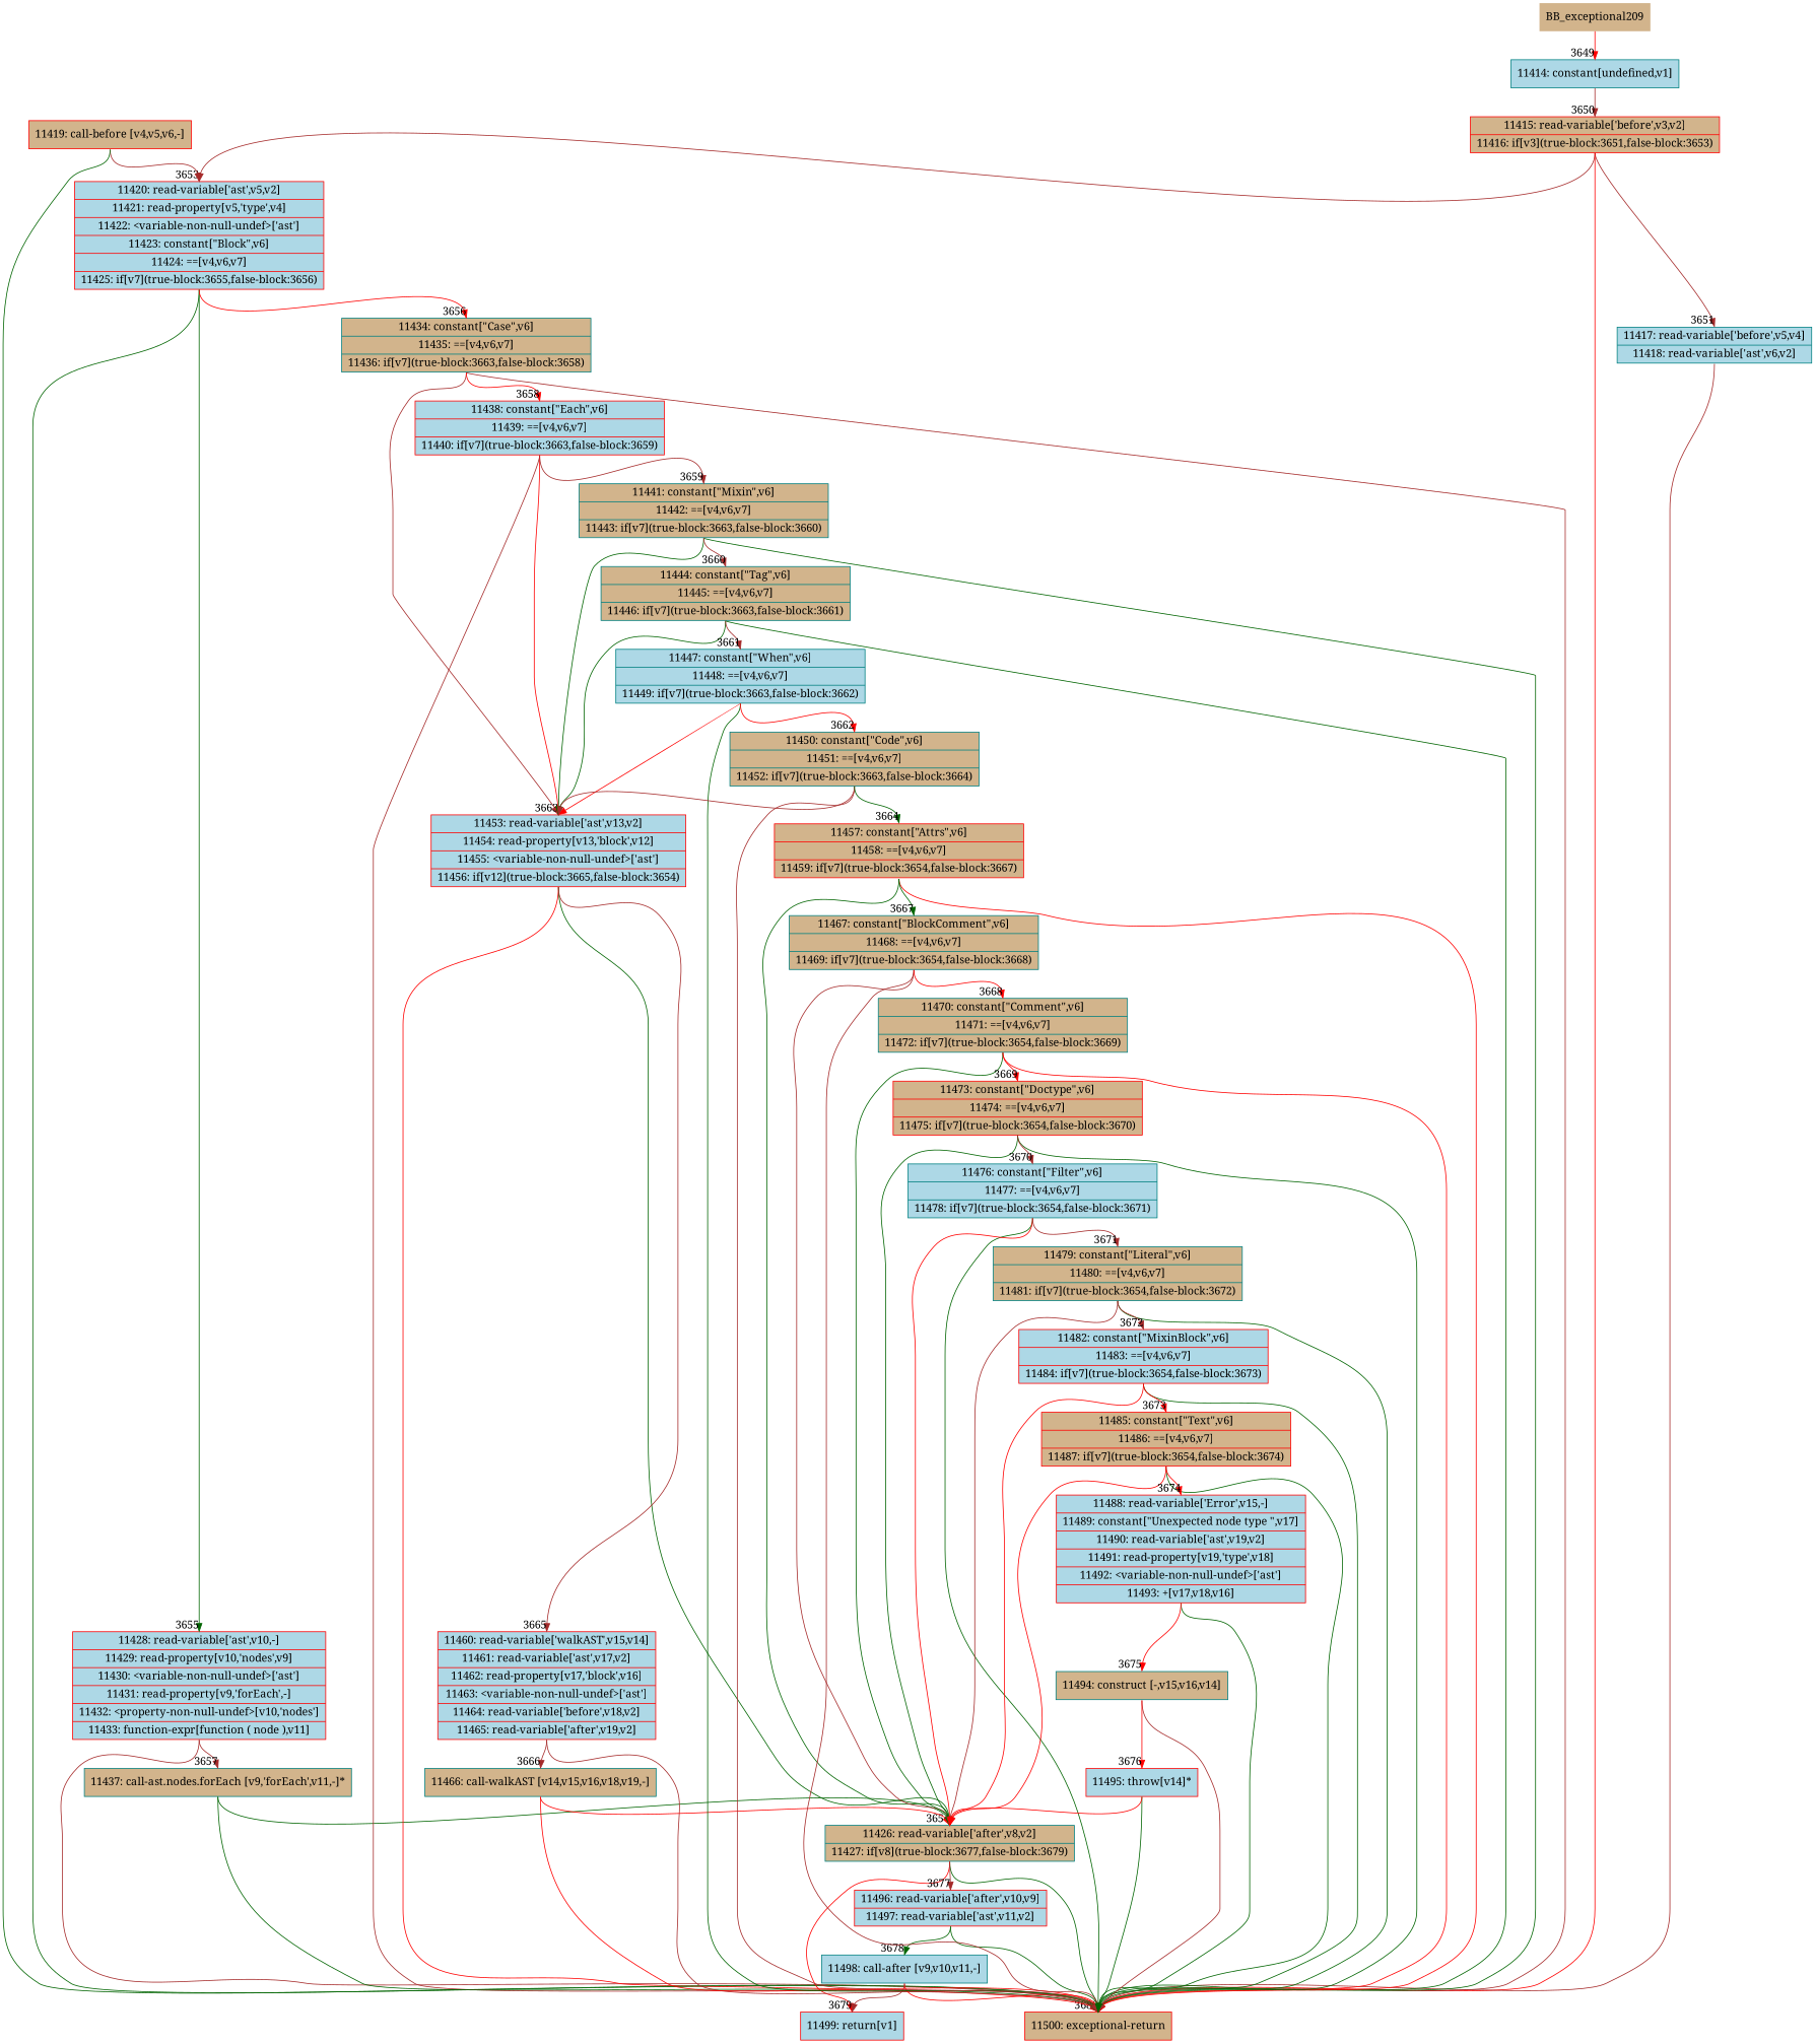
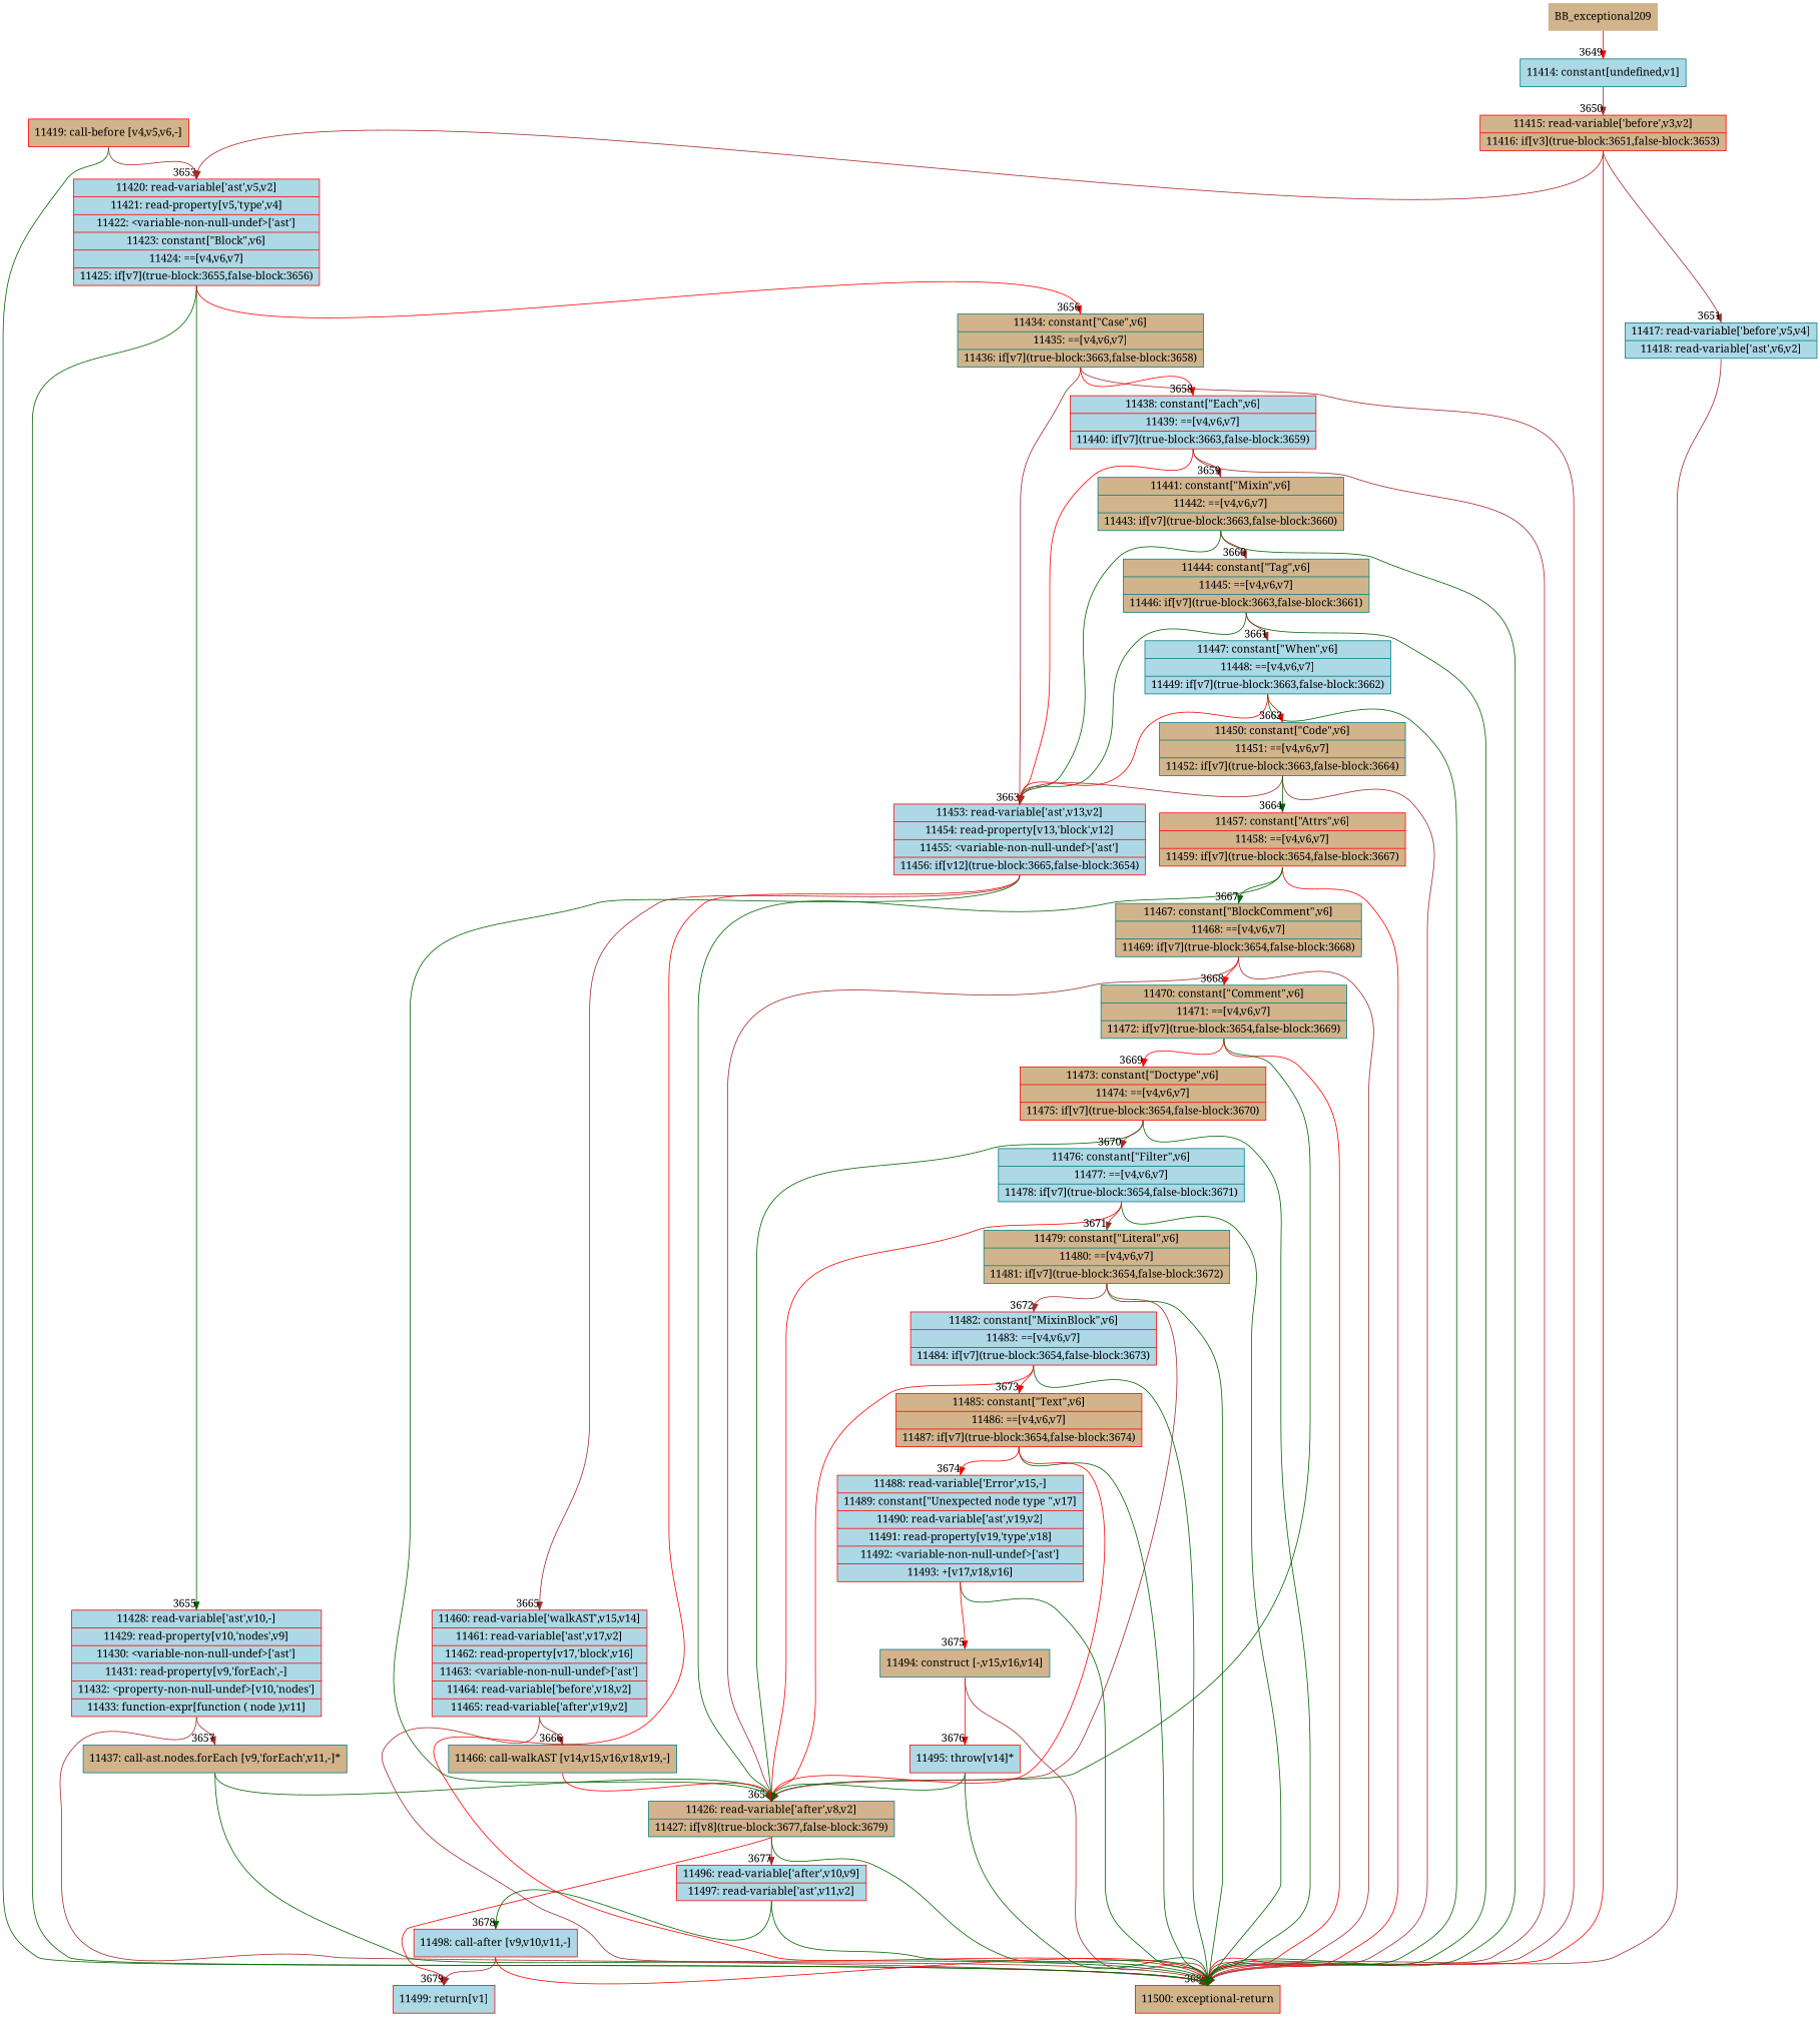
  digraph {
    fontname="Noto Serif"
    rankdir=TD
    node [color=teal fillcolor=tan fontname="Noto Serif" shape=record style=filled]
    edge [color=brown fontname="Noto Serif" headport=n tailport=s]
    n1 [label=BB_exceptional209 shape=none]
    n2 [fillcolor=lightblue label="{11414: constant[undefined,v1]}"]
    n3 [color=red label="{11415: read-variable['before',v3,v2]|11416: if[v3](true-block:3651,false-block:3653)}"]
    n4 [color=red fillcolor=lightblue label="{11420: read-variable['ast',v5,v2]|11421: read-property[v5,'type',v4]|11422: \<variable-non-null-undef\>['ast']|11423: constant[\"Block\",v6]|11424: ==[v4,v6,v7]|11425: if[v7](true-block:3655,false-block:3656)}"]
    n5 [fillcolor=lightblue label="{11417: read-variable['before',v5,v4]|11418: read-variable['ast',v6,v2]}"]
    n6 [color=red label="{11500: exceptional-return}"]
    n7 [color=red fillcolor=lightblue label="{11428: read-variable['ast',v10,-]|11429: read-property[v10,'nodes',v9]|11430: \<variable-non-null-undef\>['ast']|11431: read-property[v9,'forEach',-]|11432: \<property-non-null-undef\>[v10,'nodes']|11433: function-expr[function ( node ),v11]}"]
    n8 [label="{11434: constant[\"Case\",v6]|11435: ==[v4,v6,v7]|11436: if[v7](true-block:3663,false-block:3658)}"]
    n9 [label="{11437: call-ast.nodes.forEach [v9,'forEach',v11,-]*}"]
    n10 [color=red fillcolor=lightblue label="{11453: read-variable['ast',v13,v2]|11454: read-property[v13,'block',v12]|11455: \<variable-non-null-undef\>['ast']|11456: if[v12](true-block:3665,false-block:3654)}"]
    n11 [color=red fillcolor=lightblue label="{11438: constant[\"Each\",v6]|11439: ==[v4,v6,v7]|11440: if[v7](true-block:3663,false-block:3659)}"]
    n12 [color=red label="{11419: call-before [v4,v5,v6,-]}"]
    n13 [label="{11426: read-variable['after',v8,v2]|11427: if[v8](true-block:3677,false-block:3679)}"]
    n14 [color=red fillcolor=lightblue label="{11460: read-variable['walkAST',v15,v14]|11461: read-variable['ast',v17,v2]|11462: read-property[v17,'block',v16]|11463: \<variable-non-null-undef\>['ast']|11464: read-variable['before',v18,v2]|11465: read-variable['after',v19,v2]}"]
    n15 [label="{11441: constant[\"Mixin\",v6]|11442: ==[v4,v6,v7]|11443: if[v7](true-block:3663,false-block:3660)}"]
    n16 [color=red fillcolor=lightblue label="{11499: return[v1]}"]
    n17 [color=red fillcolor=lightblue label="{11496: read-variable['after',v10,v9]|11497: read-variable['ast',v11,v2]}"]
-   n18 [fillcolor=lightblue label="{11498: call-after [v9,v10,v11,-]}"]
+   n18 [color=red fillcolor=lightblue label="{11498: call-after [v9,v10,v11,-]}"]
    n19 [label="{11466: call-walkAST [v14,v15,v16,v18,v19,-]}"]
    n20 [label="{11444: constant[\"Tag\",v6]|11445: ==[v4,v6,v7]|11446: if[v7](true-block:3663,false-block:3661)}"]
    n21 [fillcolor=lightblue label="{11447: constant[\"When\",v6]|11448: ==[v4,v6,v7]|11449: if[v7](true-block:3663,false-block:3662)}"]
    n22 [label="{11450: constant[\"Code\",v6]|11451: ==[v4,v6,v7]|11452: if[v7](true-block:3663,false-block:3664)}"]
    n23 [color=red label="{11457: constant[\"Attrs\",v6]|11458: ==[v4,v6,v7]|11459: if[v7](true-block:3654,false-block:3667)}"]
    n24 [label="{11467: constant[\"BlockComment\",v6]|11468: ==[v4,v6,v7]|11469: if[v7](true-block:3654,false-block:3668)}"]
    n25 [label="{11470: constant[\"Comment\",v6]|11471: ==[v4,v6,v7]|11472: if[v7](true-block:3654,false-block:3669)}"]
    n26 [color=red label="{11473: constant[\"Doctype\",v6]|11474: ==[v4,v6,v7]|11475: if[v7](true-block:3654,false-block:3670)}"]
    n27 [fillcolor=lightblue label="{11476: constant[\"Filter\",v6]|11477: ==[v4,v6,v7]|11478: if[v7](true-block:3654,false-block:3671)}"]
    n28 [label="{11479: constant[\"Literal\",v6]|11480: ==[v4,v6,v7]|11481: if[v7](true-block:3654,false-block:3672)}"]
    n29 [color=red fillcolor=lightblue label="{11482: constant[\"MixinBlock\",v6]|11483: ==[v4,v6,v7]|11484: if[v7](true-block:3654,false-block:3673)}"]
    n30 [color=red label="{11485: constant[\"Text\",v6]|11486: ==[v4,v6,v7]|11487: if[v7](true-block:3654,false-block:3674)}"]
    n31 [color=red fillcolor=lightblue label="{11488: read-variable['Error',v15,-]|11489: constant[\"Unexpected node type \",v17]|11490: read-variable['ast',v19,v2]|11491: read-property[v19,'type',v18]|11492: \<variable-non-null-undef\>['ast']|11493: +[v17,v18,v16]}"]
    n32 [label="{11494: construct [-,v15,v16,v14]}"]
    n33 [color=red fillcolor=lightblue label="{11495: throw[v14]*}"]
    n1 -> n2 [color=red headlabel="    3649"]
    n2 -> n3 [headlabel="      3650"]
    n3 -> n4 [headlabel="      3653"]
    n3 -> n5 [headlabel="      3651"]
    n3 -> n6 [color=red headlabel="      3680"]
    n4 -> n6 [color=darkgreen]
    n4 -> n7 [color=darkgreen headlabel="      3655"]
    n4 -> n8 [color=red headlabel="      3656"]
    n5 -> n6
    n7 -> n6
    n7 -> n9 [headlabel="      3657"]
    n8 -> n6
    n8 -> n10 [headlabel="      3663"]
    n8 -> n11 [color=red headlabel="      3658"]
    n9 -> n6 [color=darkgreen]
    n9 -> n13 [color=darkgreen headlabel="      3654"]
    n10 -> n6 [color=red]
    n10 -> n13 [color=darkgreen]
    n10 -> n14 [headlabel="      3665"]
    n11 -> n6
    n11 -> n10 [color=red]
    n11 -> n15 [headlabel="      3659"]
    n12 -> n4
    n12 -> n6 [color=darkgreen]
    n13 -> n6 [color=darkgreen]
    n13 -> n16 [color=red headlabel="      3679"]
    n13 -> n17 [headlabel="      3677"]
    n14 -> n6
    n14 -> n19 [headlabel="      3666"]
    n15 -> n6 [color=darkgreen]
    n15 -> n10 [color=darkgreen]
    n15 -> n20 [headlabel="      3660"]
    n17 -> n6 [color=darkgreen]
    n17 -> n18 [color=darkgreen headlabel="      3678"]
    n18 -> n6 [color=red]
    n18 -> n16
-   n19 -> n6 [color=red]
    n19 -> n13 [color=red]
    n20 -> n6 [color=darkgreen]
    n20 -> n10 [color=darkgreen]
    n20 -> n21 [headlabel="      3661"]
    n21 -> n6 [color=darkgreen]
    n21 -> n10 [color=red]
    n21 -> n22 [color=red headlabel="      3662"]
    n22 -> n6
    n22 -> n10
    n22 -> n23 [color=darkgreen headlabel="      3664"]
    n23 -> n6 [color=red]
    n23 -> n13 [color=darkgreen]
    n23 -> n24 [color=darkgreen headlabel="      3667"]
    n24 -> n6
    n24 -> n13
    n24 -> n25 [color=red headlabel="      3668"]
    n25 -> n6 [color=red]
    n25 -> n13 [color=darkgreen]
    n25 -> n26 [color=red headlabel="      3669"]
    n26 -> n6 [color=darkgreen]
    n26 -> n13 [color=darkgreen]
    n26 -> n27 [headlabel="      3670"]
    n27 -> n6 [color=darkgreen]
    n27 -> n13 [color=red]
    n27 -> n28 [headlabel="      3671"]
    n28 -> n6 [color=darkgreen]
    n28 -> n13
    n28 -> n29 [headlabel="      3672"]
    n29 -> n6 [color=darkgreen]
    n29 -> n13 [color=red]
    n29 -> n30 [color=red headlabel="      3673"]
    n30 -> n6 [color=darkgreen]
    n30 -> n13 [color=red]
    n30 -> n31 [color=red headlabel="      3674"]
    n31 -> n6 [color=darkgreen]
    n31 -> n32 [color=red headlabel="      3675"]
    n32 -> n6
    n32 -> n33 [color=red headlabel="      3676"]
    n33 -> n6 [color=darkgreen]
-   n33 -> n13 [color=red]
+   n33 -> n13 [color=darkgreen]
  }
